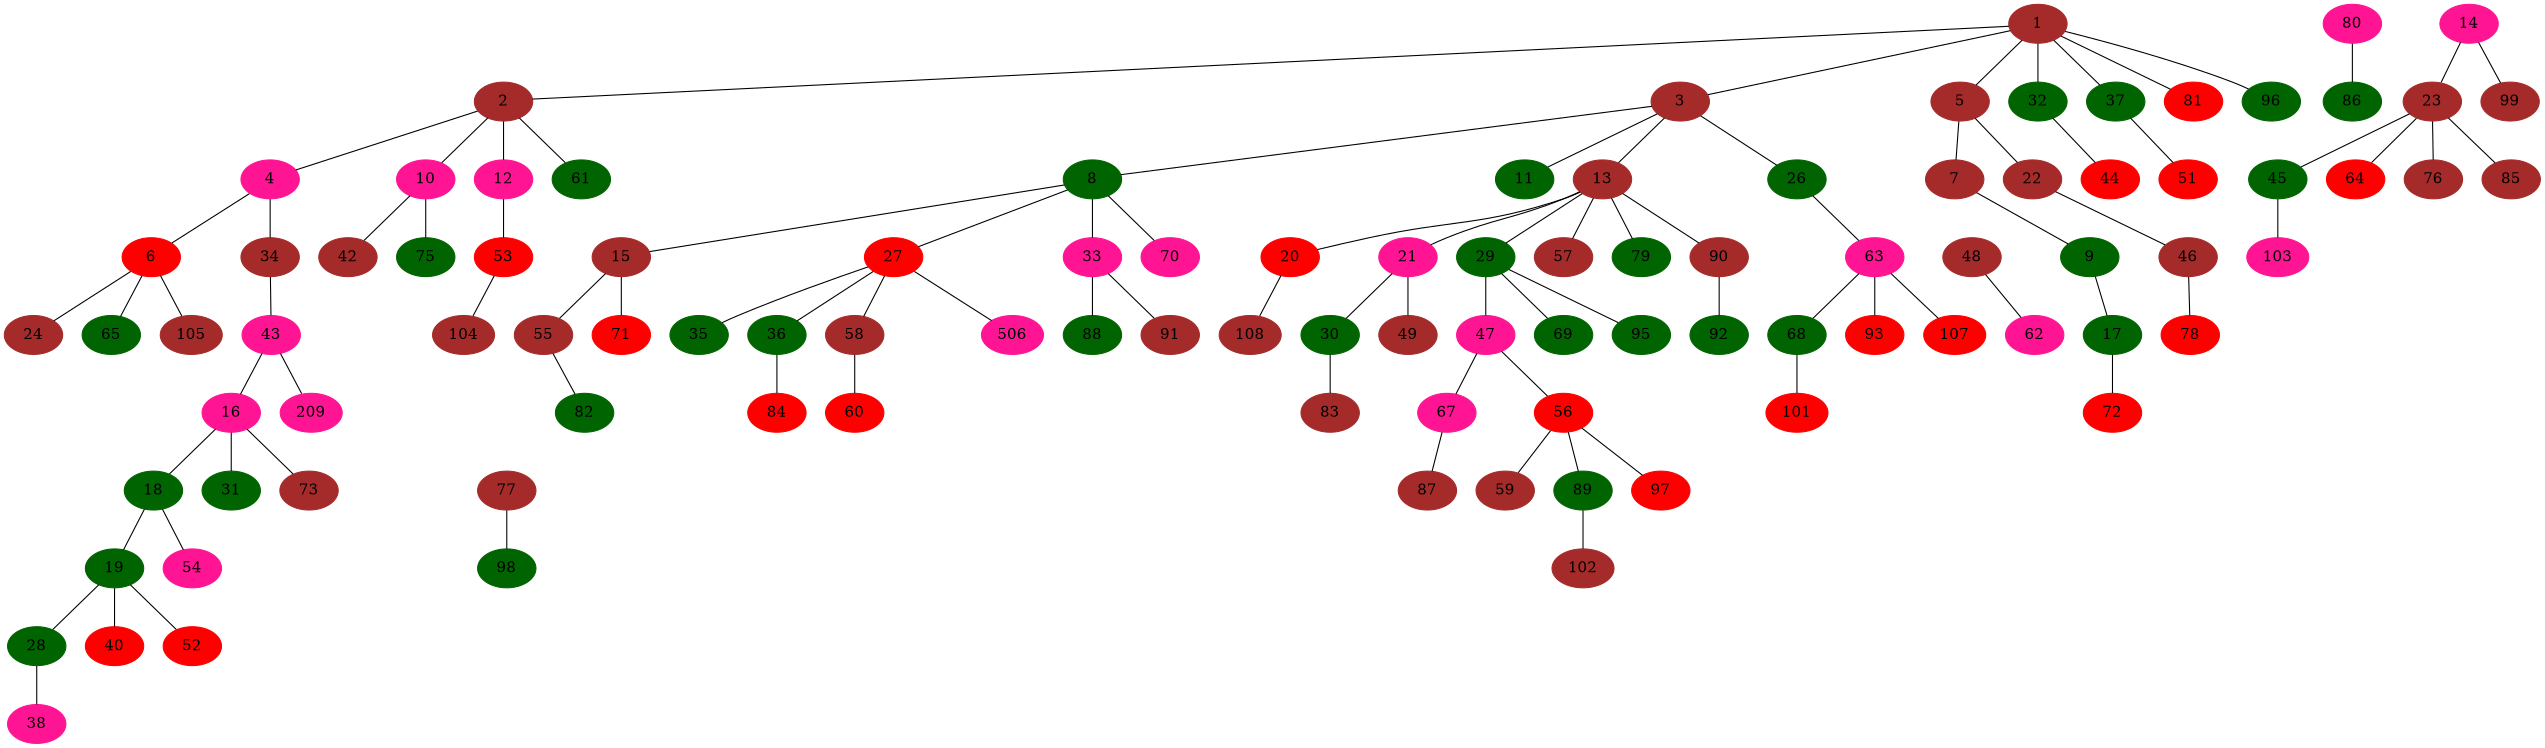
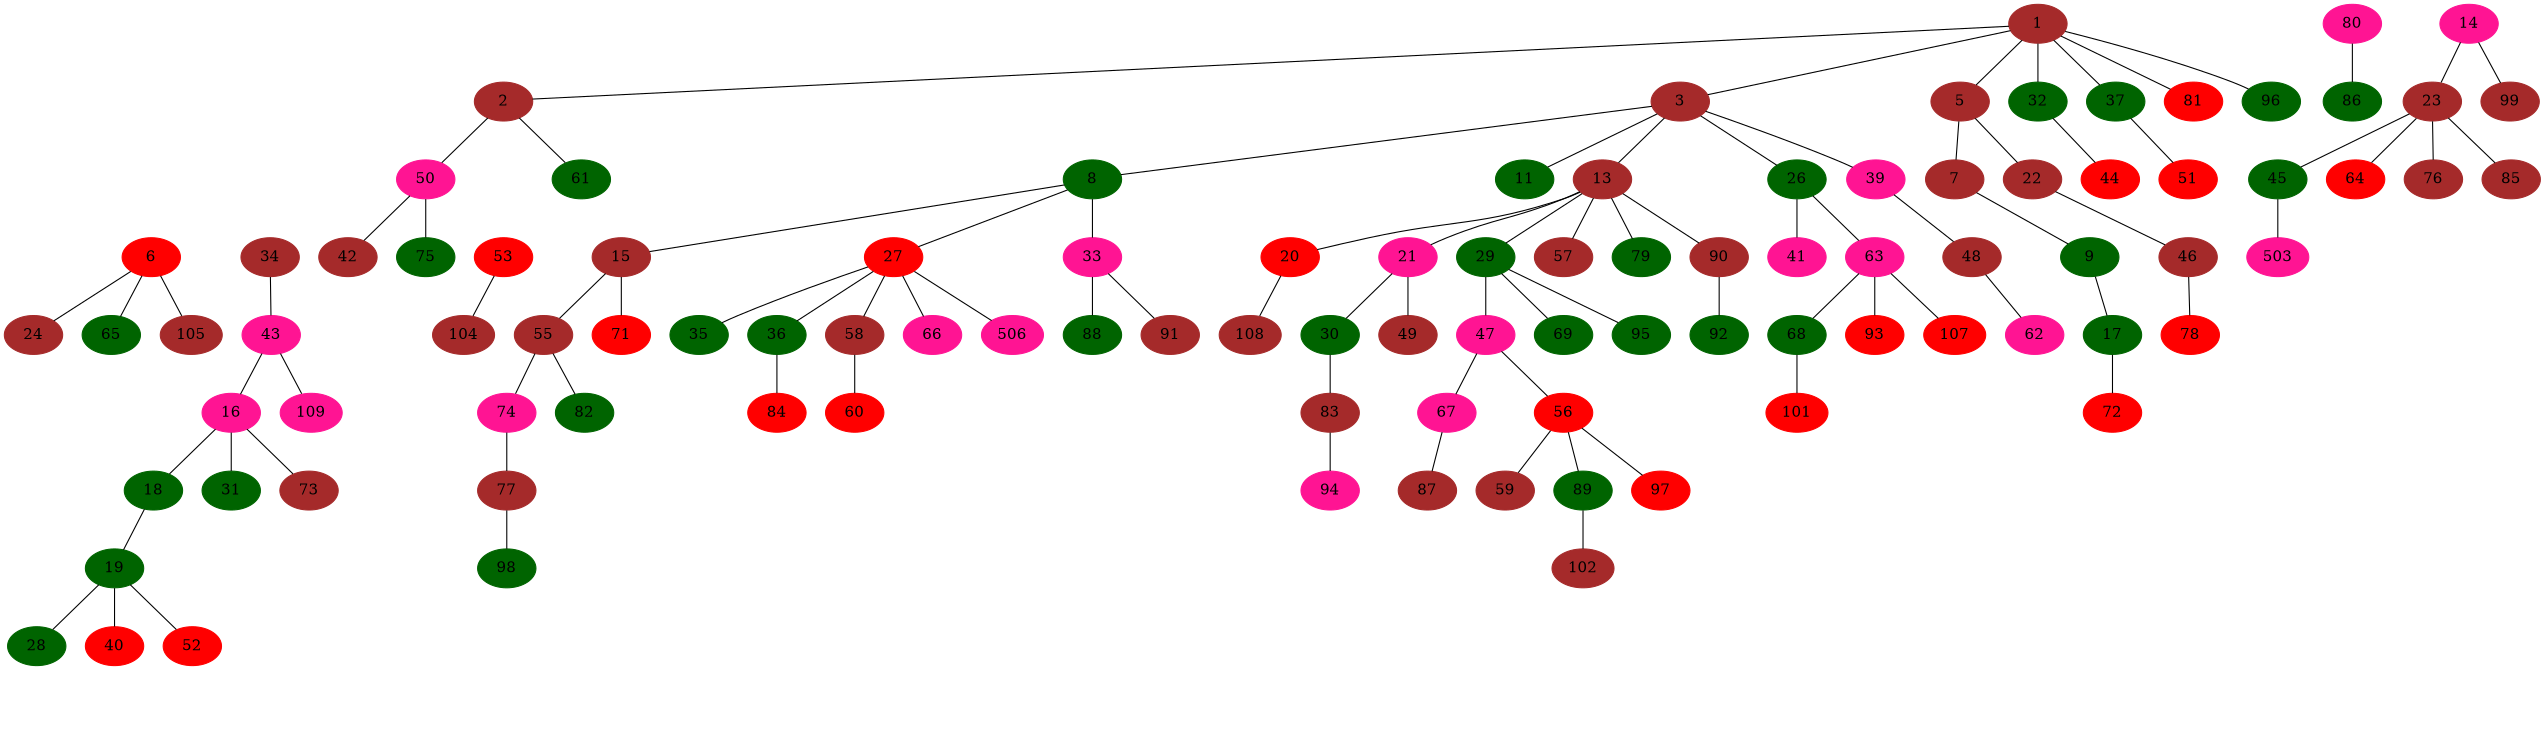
  graph {
    node [color=brown style=filled]
    1
    2
    3
    5
    32 [color=darkgreen]
    37 [color=darkgreen]
    81 [color=red]
    96 [color=darkgreen]
-   4 [color=deeppink]
-   10 [color=deeppink]
-   12 [color=deeppink]
+   10 [color=deeppink label=50]
    61 [color=darkgreen]
    8 [color=darkgreen]
    11 [color=darkgreen]
    13
    26 [color=darkgreen]
+   39 [color=deeppink]
    7
    22
    44 [color=red]
    51 [color=red]
    6 [color=red]
    34
    42
    75 [color=darkgreen]
    53 [color=red]
    15
    27 [color=red]
    33 [color=deeppink]
-   70 [color=deeppink]
    20 [color=red]
    21 [color=deeppink]
    29 [color=darkgreen]
    57
    79 [color=darkgreen]
    90
+   41 [color=deeppink]
    63 [color=deeppink]
    48
    24
    65 [color=darkgreen]
    105
    16 [color=deeppink]
    18 [color=darkgreen]
    31 [color=darkgreen]
    73
    43 [color=deeppink]
    9 [color=darkgreen]
    46
    17 [color=darkgreen]
    55
    71 [color=red]
    35 [color=darkgreen]
    36 [color=darkgreen]
    58
+   66 [color=deeppink]
    n57 [color=deeppink label=506]
    88 [color=darkgreen]
    91
    72 [color=red]
    80 [color=deeppink]
    86 [color=darkgreen]
    14 [color=deeppink]
    23
    99
    104
    108
    30 [color=darkgreen]
    49
    47 [color=deeppink]
    69 [color=darkgreen]
    95 [color=darkgreen]
    92 [color=darkgreen]
    45 [color=darkgreen]
    64 [color=red]
    76
    85
+   74 [color=deeppink]
    82 [color=darkgreen]
    19 [color=darkgreen]
-   54 [color=deeppink]
    28 [color=darkgreen]
    40 [color=red]
    52 [color=red]
-   38 [color=deeppink]
    83
    78 [color=red]
-   103 [color=deeppink]
+   103 [color=deeppink label=503]
    68 [color=darkgreen]
    93 [color=red]
    107 [color=red]
    84 [color=red]
    60 [color=red]
    67 [color=deeppink]
    56 [color=red]
-   109 [color=deeppink label=209]
+   94 [color=deeppink]
+   109 [color=deeppink]
    62 [color=deeppink]
    87
    59
    89 [color=darkgreen]
    97 [color=red]
    77
    102
    101 [color=red]
    98 [color=darkgreen]
    1 -- 2
    1 -- 3
    1 -- 5
    1 -- 32
    1 -- 37
    1 -- 81
    1 -- 96
-   2 -- 4
    2 -- 10
-   2 -- 12
    2 -- 61
    3 -- 8
    3 -- 11
    3 -- 13
    3 -- 26
+   3 -- 39
    5 -- 7
    5 -- 22
    32 -- 44
    37 -- 51
-   4 -- 6
-   4 -- 34
    10 -- 42
    10 -- 75
-   12 -- 53
    8 -- 15
    8 -- 27
    8 -- 33
-   8 -- 70
    13 -- 20
    13 -- 21
    13 -- 29
    13 -- 57
    13 -- 79
    13 -- 90
+   26 -- 41
    26 -- 63
+   39 -- 48
    7 -- 9
    22 -- 46
    6 -- 24
    6 -- 65
    6 -- 105
    34 -- 43
    53 -- 104
    15 -- 55
    15 -- 71
    27 -- 35
    27 -- 36
    27 -- 58
+   27 -- 66
    27 -- n57
    33 -- 88
    33 -- 91
    20 -- 108
    21 -- 30
    21 -- 49
    29 -- 47
    29 -- 69
    29 -- 95
    90 -- 92
    63 -- 68
    63 -- 93
    63 -- 107
    48 -- 62
    16 -- 18
    16 -- 31
    16 -- 73
    18 -- 19
-   18 -- 54
    43 -- 16
    43 -- 109
    9 -- 17
    46 -- 78
    17 -- 72
+   55 -- 74
    55 -- 82
    36 -- 84
    58 -- 60
    80 -- 86
    14 -- 23
    14 -- 99
    23 -- 45
    23 -- 64
    23 -- 76
    23 -- 85
    30 -- 83
    47 -- 67
    47 -- 56
    45 -- 103
+   74 -- 77
    19 -- 28
    19 -- 40
    19 -- 52
-   28 -- 38
+   83 -- 94
    68 -- 101
    67 -- 87
    56 -- 59
    56 -- 89
    56 -- 97
    89 -- 102
    77 -- 98
  }
